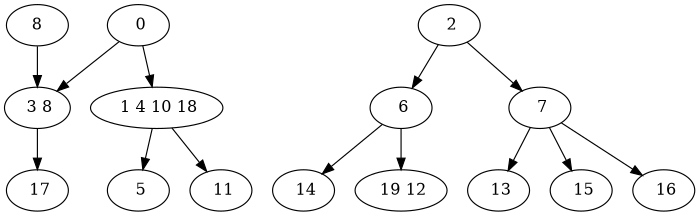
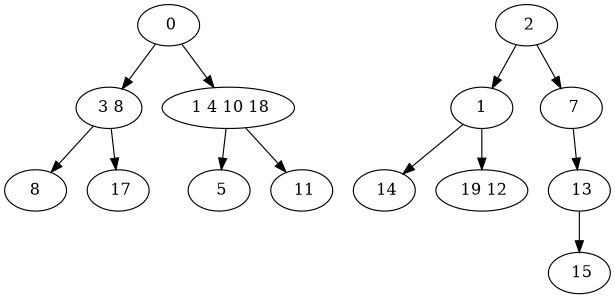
  digraph {
    " 0"
    " 3 8"
    " 1 4 10 18"
    " 2"
-   " 6"
+   " 6" [label=1]
    " 7"
    n7 [label=8]
    " 17"
    " 5"
    " 11"
    " 14"
    " 19 12"
    " 13"
    " 15"
-   " 16"
    " 0" -> " 3 8"
    " 0" -> " 1 4 10 18"
-   n7 -> " 3 8"
+   " 3 8" -> n7
    " 3 8" -> " 17"
    " 1 4 10 18" -> " 5"
    " 1 4 10 18" -> " 11"
    " 2" -> " 6"
    " 2" -> " 7"
    " 6" -> " 14"
    " 6" -> " 19 12"
    " 7" -> " 13"
-   " 7" -> " 15"
-   " 7" -> " 16"
+   " 13" -> " 15"
  }
